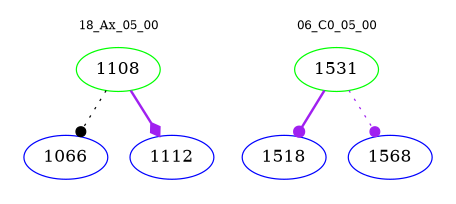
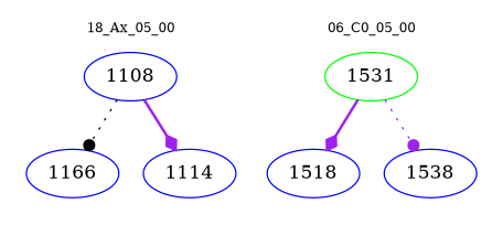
  digraph {
    node [color=blue]
    edge [arrowhead=dot color=purple style=dotted]
-   n1 [color=green label=1108]
-   n2 [label=1066]
-   n3 [label=1112]
+   n1 [label=1108]
+   n2 [label=1166]
+   n3 [label=1114]
    n4 [color=green label=1531]
    n5 [label=1518]
-   n6 [label=1568]
+   n6 [label=1538]
    subgraph cluster_1 {
      color=white
      fontsize=10
      label="18_Ax_05_00"
      n1
      n2
      n3
    }
    subgraph cluster_2 {
      color=white
      fontsize=10
      label="06_C0_05_00"
      n4
      n5
      n6
    }
    n1 -> n2 [color=black]
    n1 -> n3 [arrowhead=diamond style=bold]
-   n4 -> n5 [style=bold]
+   n4 -> n5 [arrowhead=diamond style=bold]
    n4 -> n6
  }
